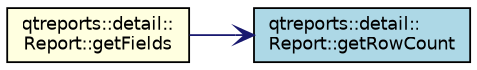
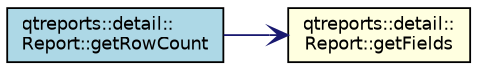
  digraph {
    rankdir=LR
    node [color=black fontname=Helvetica fontsize=10 shape=record style=filled]
    n1 [fillcolor=lightblue fontcolor=black height=0.2 label="qtreports::detail::\lReport::getRowCount" width=0.4]
    n2 [height=0.2 label="qtreports::detail::\lReport::getFields" width=0.4 fillcolor=lightyellow]
-   n2 -> n1 [color=midnightblue fontname=Helvetica fontsize=10 labelfontname=Helvetica labelfontsize=10 style=solid arrowhead=vee]
+   n1 -> n2 [color=midnightblue fontname=Helvetica fontsize=10 labelfontname=Helvetica labelfontsize=10 style=solid arrowhead=vee]
  }
